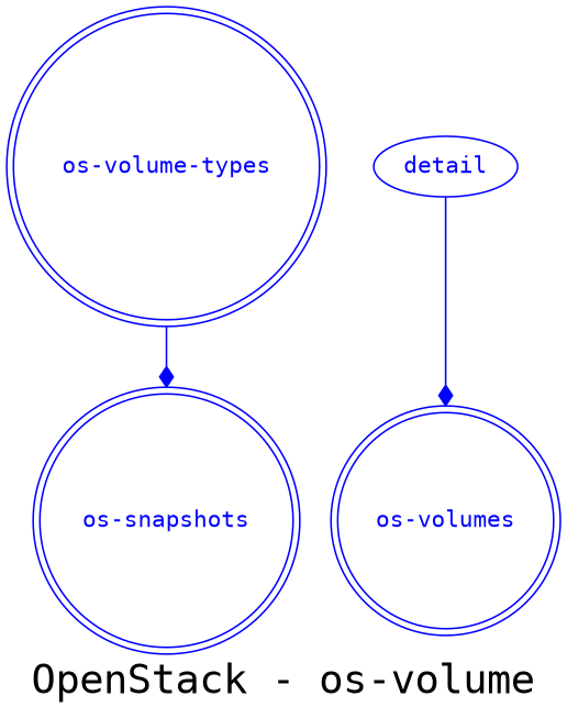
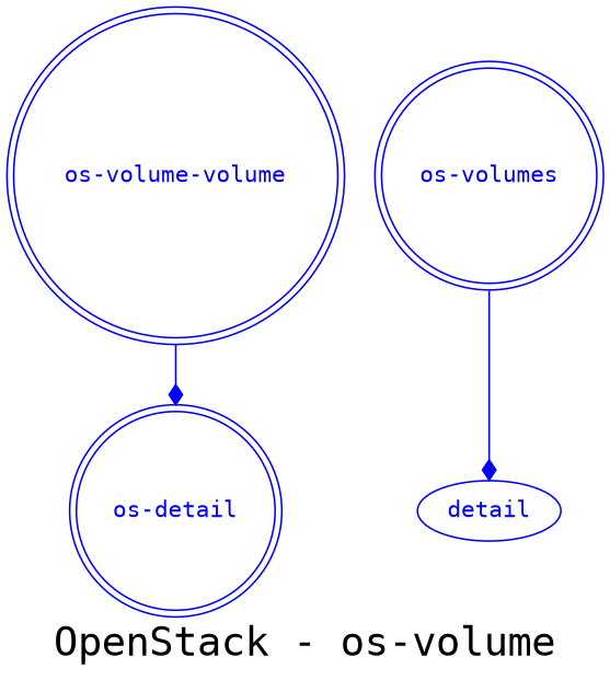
  digraph {
    fontname="DejaVu Sans Mono"
    fontsize=24
    label="OpenStack - os-volume"
    splines=true
    node [color=blue fontcolor=blue fontname="DejaVu Sans Mono" shape=doublecircle]
    edge [arrowhead=diamond arrowtail=none color=blue fontcolor=blue fontname="DejaVu Sans Mono"]
-   "os-volume-types"
-   "os-snapshots"
+   "os-volume-types" [label="os-volume-volume"]
+   "os-snapshots" [label="os-detail"]
    detail [shape=ellipse]
    "os-volumes"
    "os-volume-types" -> "os-snapshots"
-   detail -> "os-volumes"
+   "os-volumes" -> detail
  }
